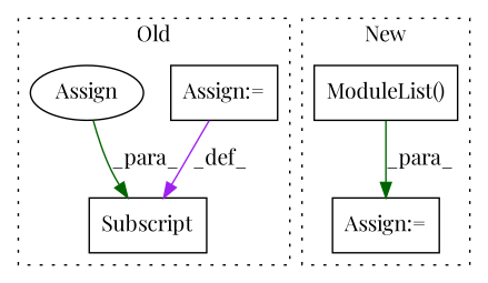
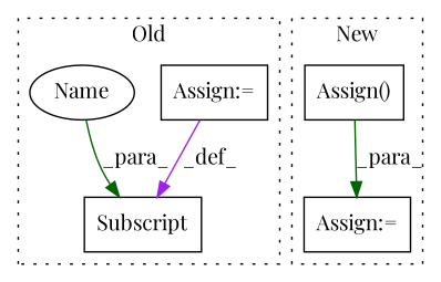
  digraph {
    fontname="Playfair Display"
    node [a=68 fontname="Playfair Display" l=3 shape=box]
    edge [color=darkgreen fontname="Playfair Display"]
    n1 [a=63 l="41,0" label=Subscript s="15838,0"]
    n2 [label="Assign:=" s=15879]
-   n3 [a=87 l=29 label=Assign s=15838 shape=ellipse]
-   n4 [a=75 l=15 label="ModuleList()" s=15936]
+   n3 [a=87 l=29 label=Name s=15838 shape=ellipse]
+   n4 [a=75 l=15 label="Assign()" s=15936]
    n5 [label="Assign:=" s=15933]
    subgraph cluster_1 {
      label=Old
      style=dotted
      n1
      n2
      n3
    }
    subgraph cluster_2 {
      label=New
      style=dotted
      n4
      n5
    }
    n2 -> n1 [color=purple label=_def_]
    n3 -> n1 [label=_para_]
    n4 -> n5 [label=_para_]
  }
